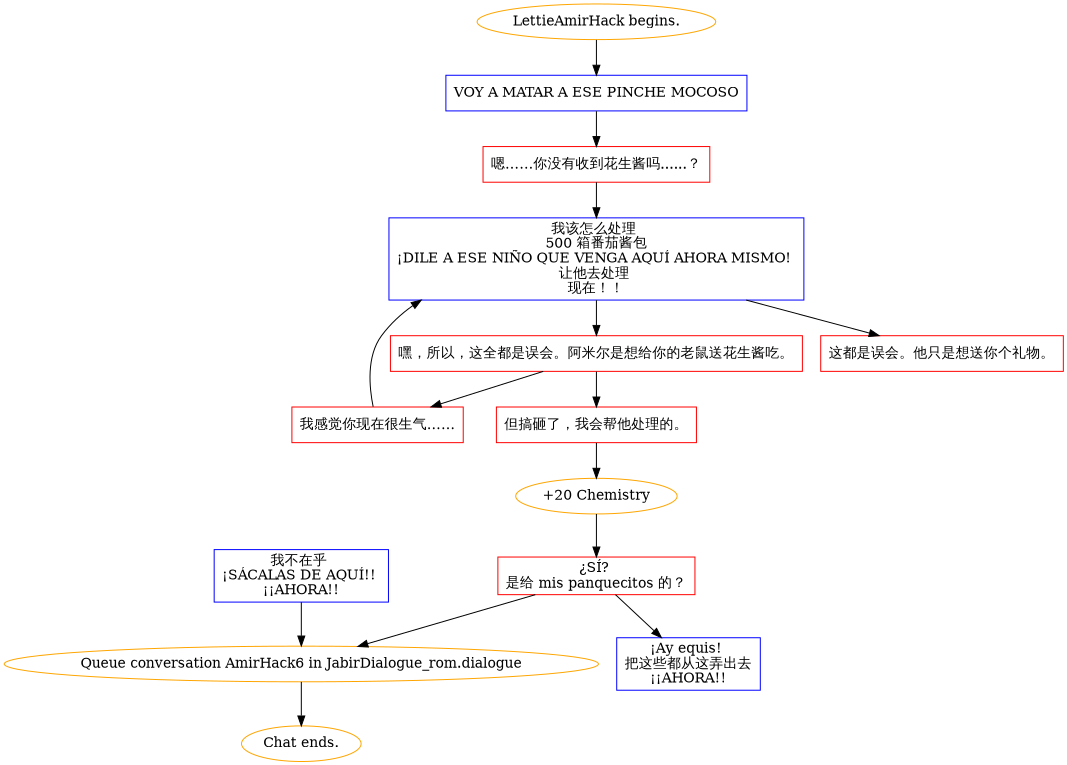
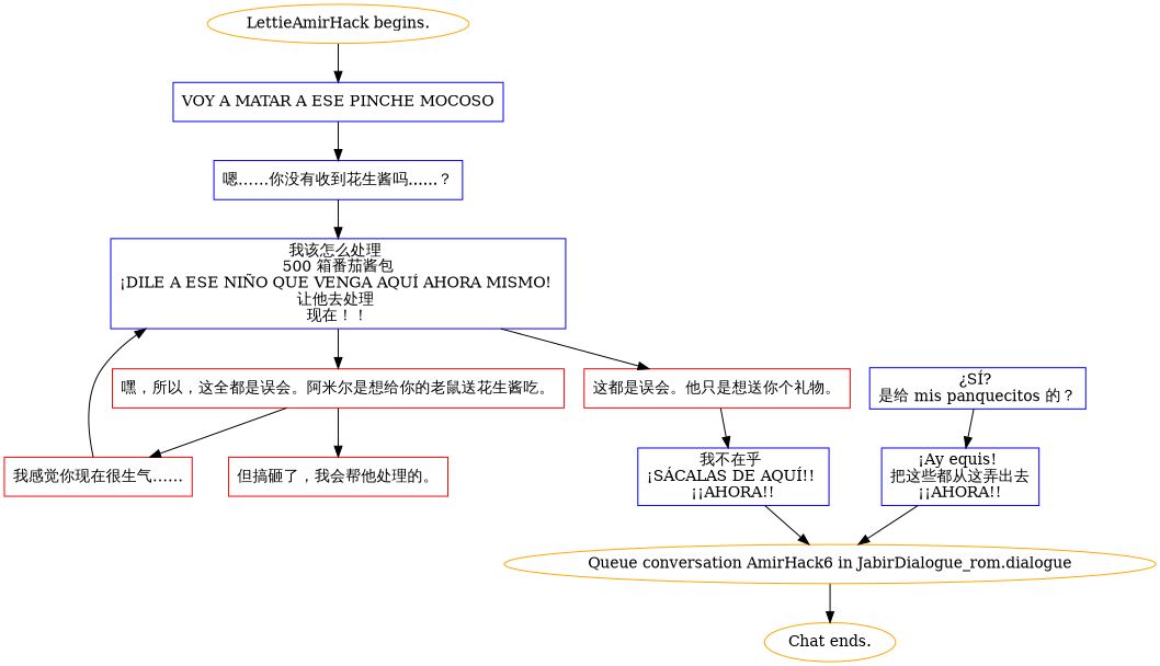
  digraph {
    node [color=blue shape=box]
    "LettieAmirHack begins." [color=orange shape=""]
    n2 [label="VOY A MATAR A ESE PINCHE MOCOSO"]
-   n3 [color=red label="嗯……你没有收到花生酱吗......？"]
+   n3 [label="嗯……你没有收到花生酱吗......？"]
    n4 [color=red label="我感觉你现在很生气……"]
    n5 [label="我该怎么处理 \n500 箱番茄酱包\n¡DILE A ESE NIÑO QUE VENGA AQUÍ AHORA MISMO! \n让他去处理 \n现在！！"]
    n6 [color=red label="嘿，所以，这全都是误会。阿米尔是想给你的老鼠送花生酱吃。"]
    n7 [color=red label="这都是误会。他只是想送你个礼物。"]
    n8 [color=red label="但搞砸了，我会帮他处理的。"]
    n9 [label="我不在乎 \n¡SÁCALAS DE AQUÍ!! \n¡¡AHORA!!"]
-   n10 [color=orange label="+20 Chemistry" shape=""]
    n11 [color=orange label="Queue conversation AmirHack6 in JabirDialogue_rom.dialogue" shape=""]
-   n12 [color=red label="¿SÍ? \n是给 mis panquecitos 的？"]
+   n12 [label="¿SÍ? \n是给 mis panquecitos 的？"]
    "Chat ends." [color=orange shape=""]
    n14 [label="¡Ay equis! \n把这些都从这弄出去\n¡¡AHORA!!"]
    "LettieAmirHack begins." -> n2
    n2 -> n3
    n3 -> n5
    n4 -> n5
    n5 -> n6
    n5 -> n7
    n6 -> n4
    n6 -> n8
-   n8 -> n10
+   n7 -> n9
    n9 -> n11
-   n10 -> n12
    n11 -> "Chat ends."
    n12 -> n14
-   n12 -> n11
+   n14 -> n11
  }
